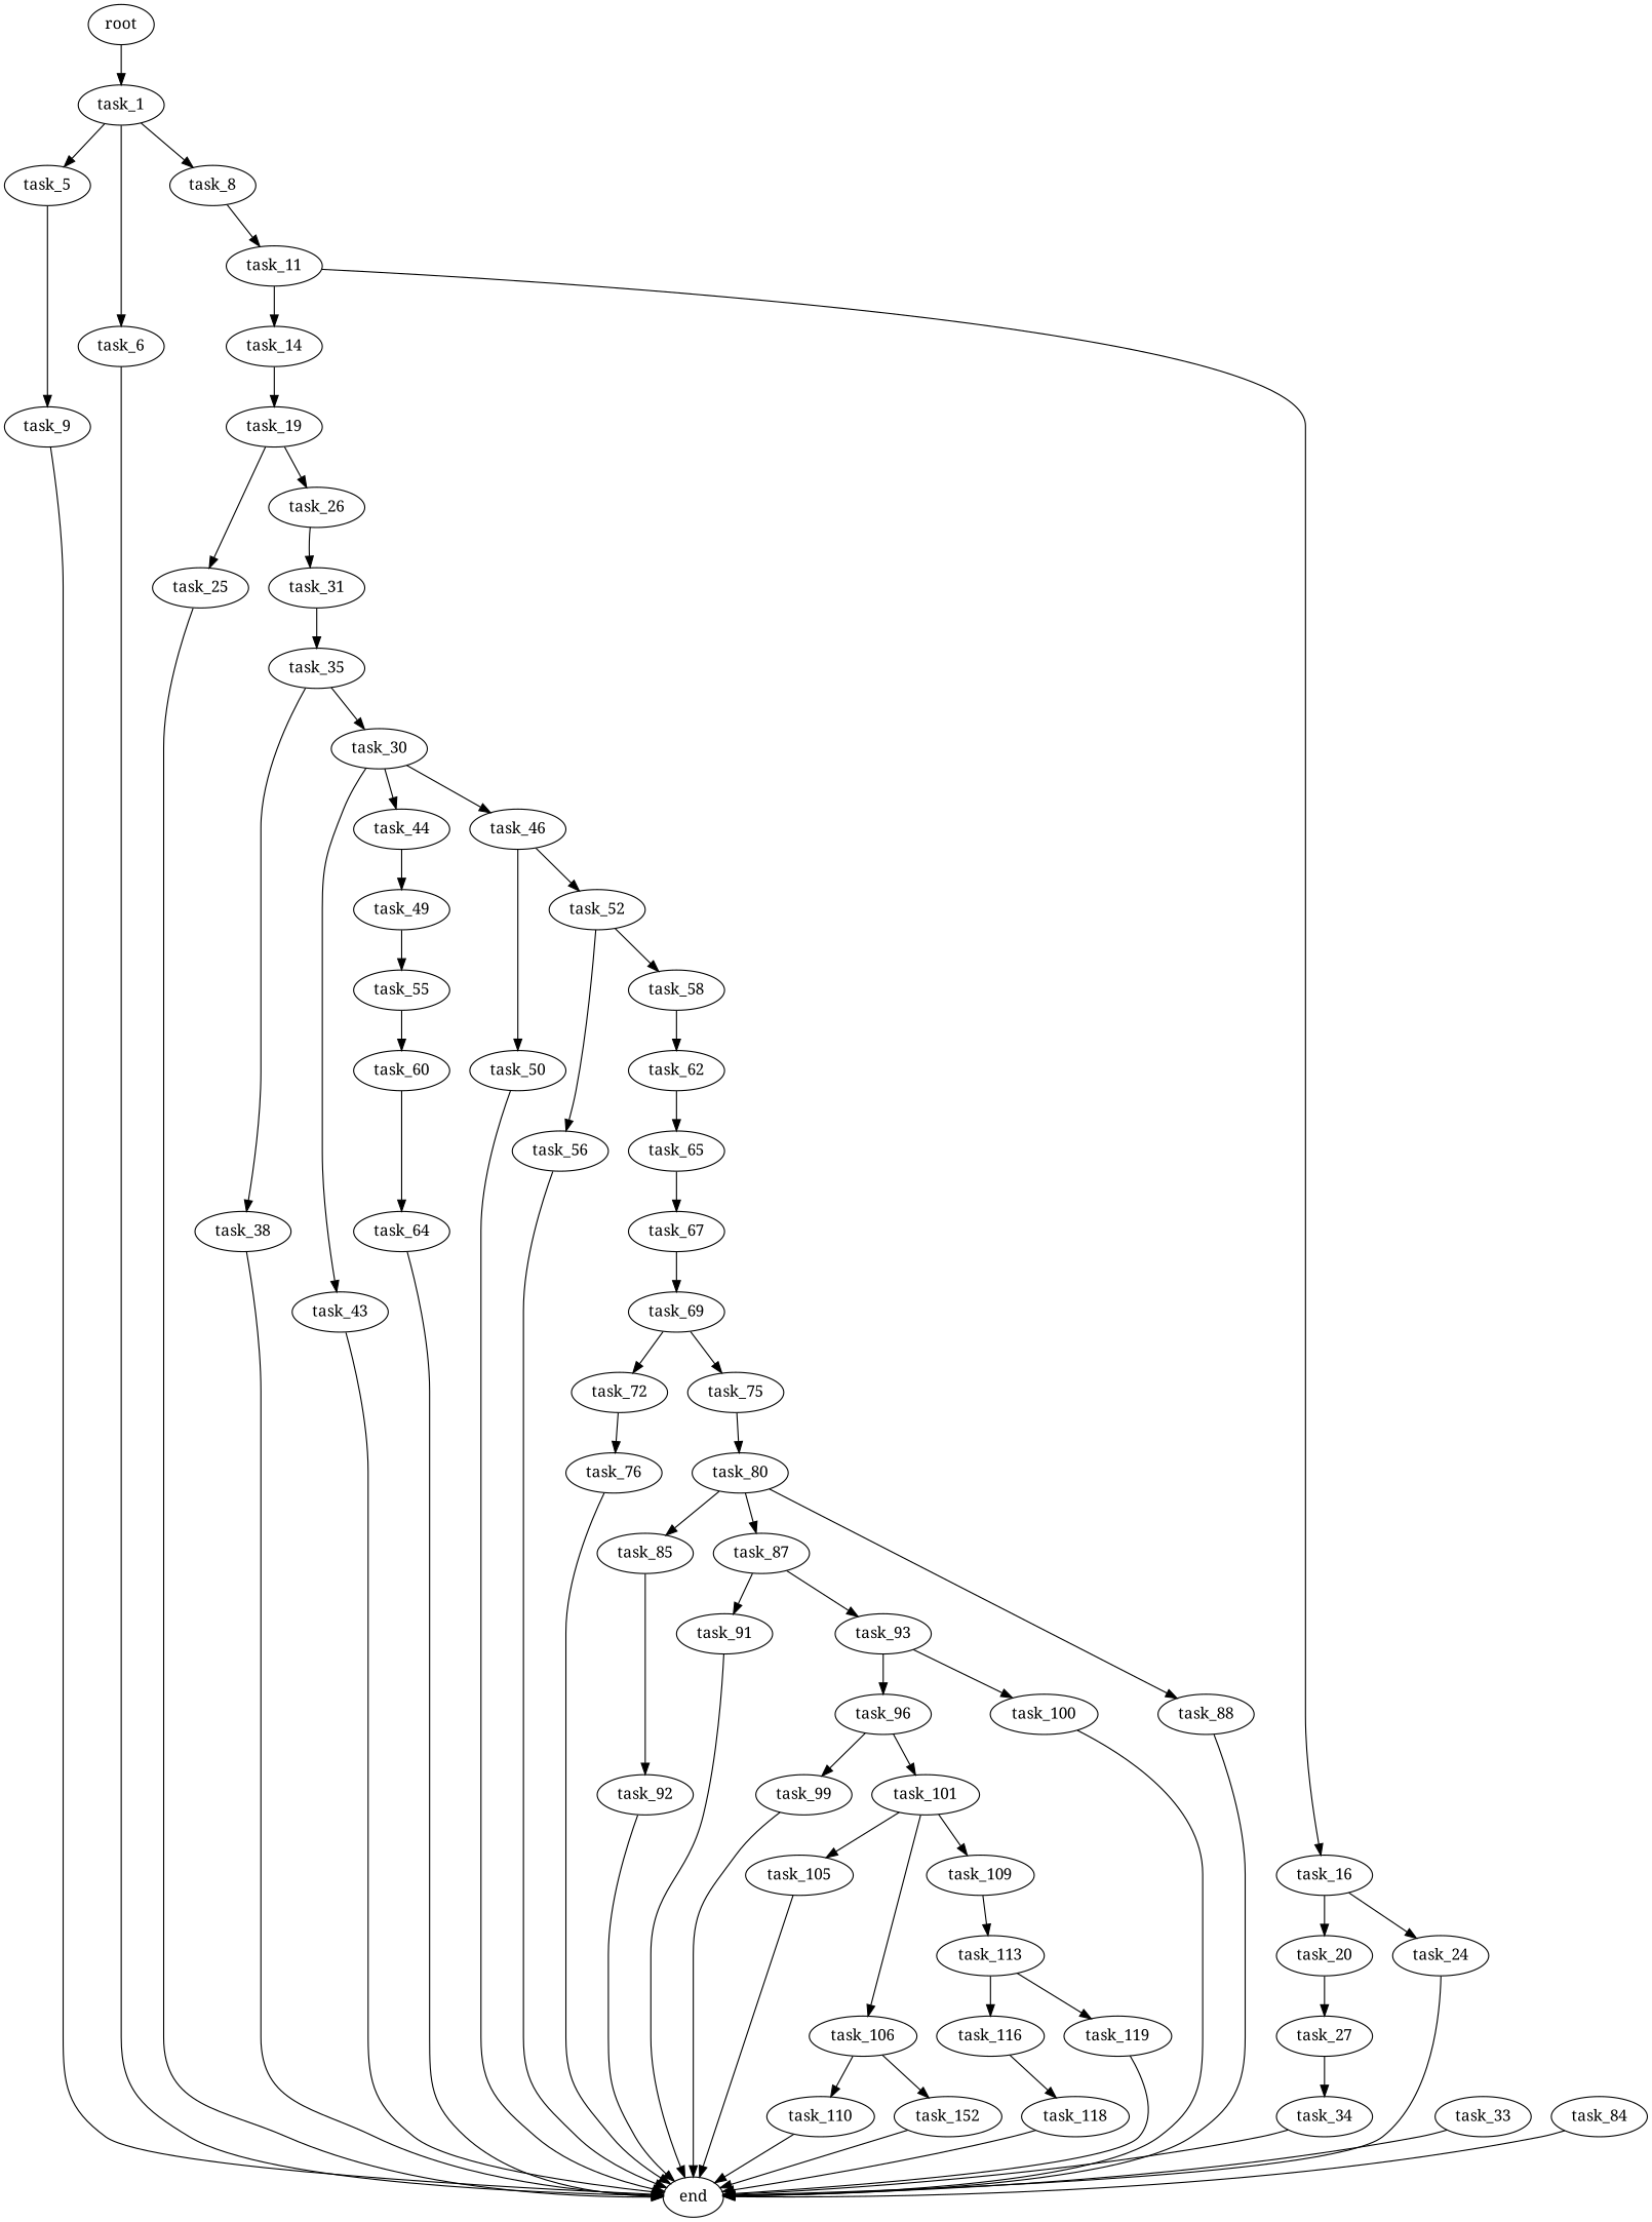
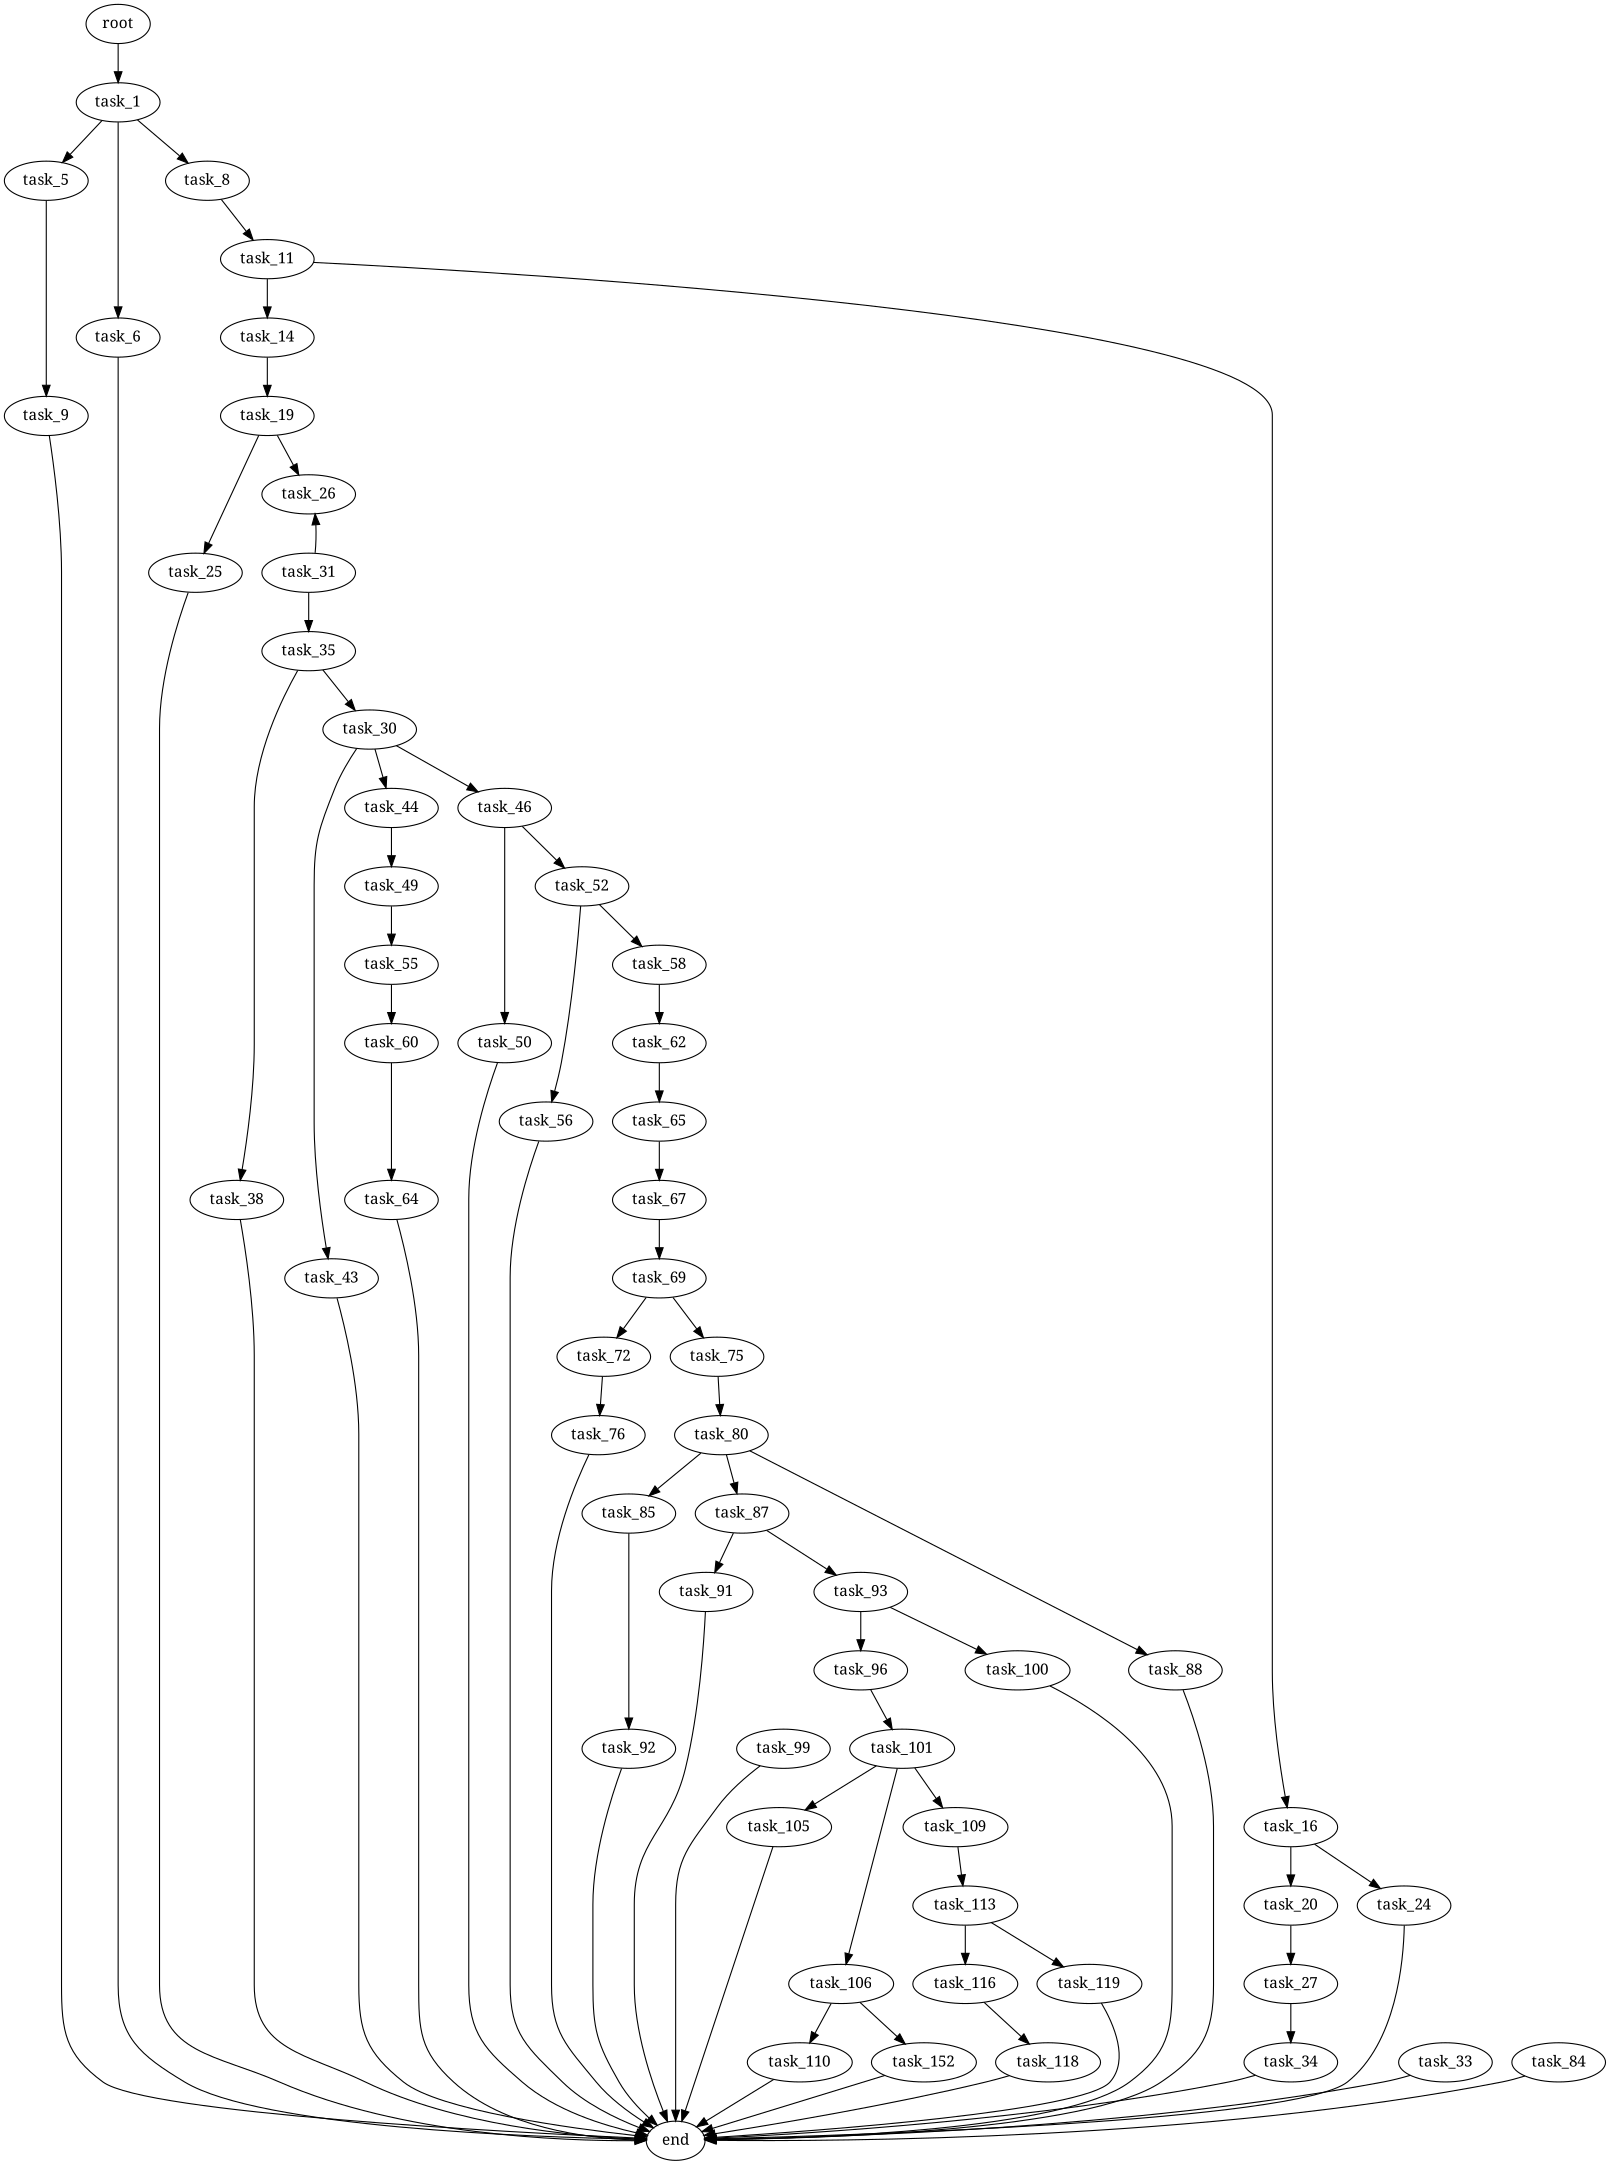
  digraph {
    fontname="Noto Serif"
    node [fontname="Noto Serif"]
    edge [fontname="Noto Serif"]
    root
    task_1
    task_5
    task_6
    task_8
    task_9
    end
    task_11
    task_14
    task_16
    task_19
    task_20
    task_24
    task_25
    task_26
    task_27
    task_31
    task_34
    task_35
    task_33
    task_38
    n22 [label=task_30]
    task_43
    task_44
    task_46
    task_49
    task_50
    task_52
    task_55
    task_56
    task_58
    task_60
    task_62
    task_64
    task_65
    task_67
    task_69
    task_72
    task_75
    task_76
    task_80
    task_85
    task_87
    task_88
    task_84
    task_92
    task_91
    task_93
    task_96
    task_100
    task_99
    task_101
    task_105
    task_106
    task_109
    task_110
    n57 [label=task_152]
    task_113
    task_116
    task_119
    task_118
    root -> task_1
    task_1 -> task_5
    task_1 -> task_6
    task_1 -> task_8
    task_5 -> task_9
    task_6 -> end
    task_8 -> task_11
    task_9 -> end
    task_11 -> task_14
    task_11 -> task_16
    task_14 -> task_19
    task_16 -> task_20
    task_16 -> task_24
    task_19 -> task_25
    task_19 -> task_26
    task_20 -> task_27
    task_24 -> end
    task_25 -> end
-   task_26 -> task_31
+   task_31 -> task_26
    task_27 -> task_34
    task_31 -> task_35
    task_34 -> end
    task_35 -> task_38
    task_35 -> n22
    task_33 -> end
    task_38 -> end
    n22 -> task_43
    n22 -> task_44
    n22 -> task_46
    task_43 -> end
    task_44 -> task_49
    task_46 -> task_50
    task_46 -> task_52
    task_49 -> task_55
    task_50 -> end
    task_52 -> task_56
    task_52 -> task_58
    task_55 -> task_60
    task_56 -> end
    task_58 -> task_62
    task_60 -> task_64
    task_62 -> task_65
    task_64 -> end
    task_65 -> task_67
    task_67 -> task_69
    task_69 -> task_72
    task_69 -> task_75
    task_72 -> task_76
    task_75 -> task_80
    task_76 -> end
    task_80 -> task_85
    task_80 -> task_87
    task_80 -> task_88
    task_85 -> task_92
    task_87 -> task_91
    task_87 -> task_93
    task_88 -> end
    task_84 -> end
    task_92 -> end
    task_91 -> end
    task_93 -> task_96
    task_93 -> task_100
-   task_96 -> task_99
    task_96 -> task_101
    task_100 -> end
    task_99 -> end
    task_101 -> task_105
    task_101 -> task_106
    task_101 -> task_109
    task_105 -> end
    task_106 -> task_110
    task_106 -> n57
    task_109 -> task_113
    task_110 -> end
    n57 -> end
    task_113 -> task_116
    task_113 -> task_119
    task_116 -> task_118
    task_119 -> end
    task_118 -> end
  }
